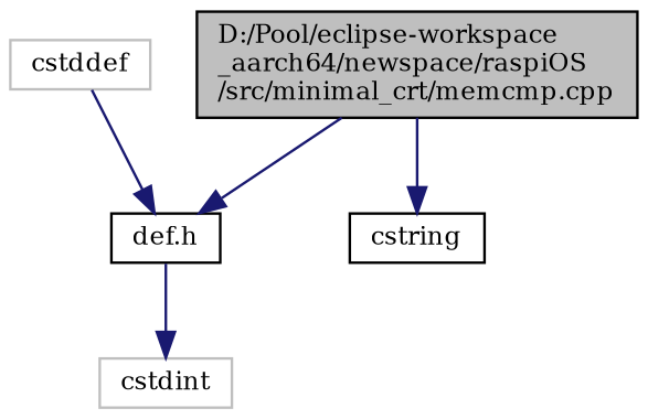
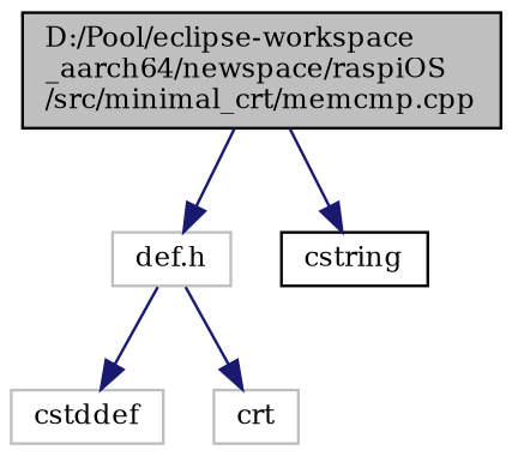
  digraph {
    fontname="DejaVu Serif"
    node [color=black fillcolor=white fontname="DejaVu Serif" fontsize=10 shape=record style=filled]
    edge [color=midnightblue fontname="DejaVu Serif" fontsize=10 labelfontname=Helvetica labelfontsize=10 style=solid]
    n1 [fillcolor=grey75 fontcolor=black height=0.2 label="D:/Pool/eclipse-workspace\l_aarch64/newspace/raspiOS\l/src/minimal_crt/memcmp.cpp" width=0.4]
-   n2 [height=0.2 label="def.h" width=0.4]
+   n2 [color=grey75 height=0.2 label="def.h" width=0.4]
    n3 [height=0.2 label=cstring width=0.4]
    n4 [color=grey75 height=0.2 label=cstddef width=0.4]
-   n5 [color=grey75 height=0.2 label=cstdint width=0.4]
+   n5 [color=grey75 height=0.2 label=crt width=0.4]
    n1 -> n2
    n1 -> n3
-   n4 -> n2
+   n2 -> n4
    n2 -> n5
  }
